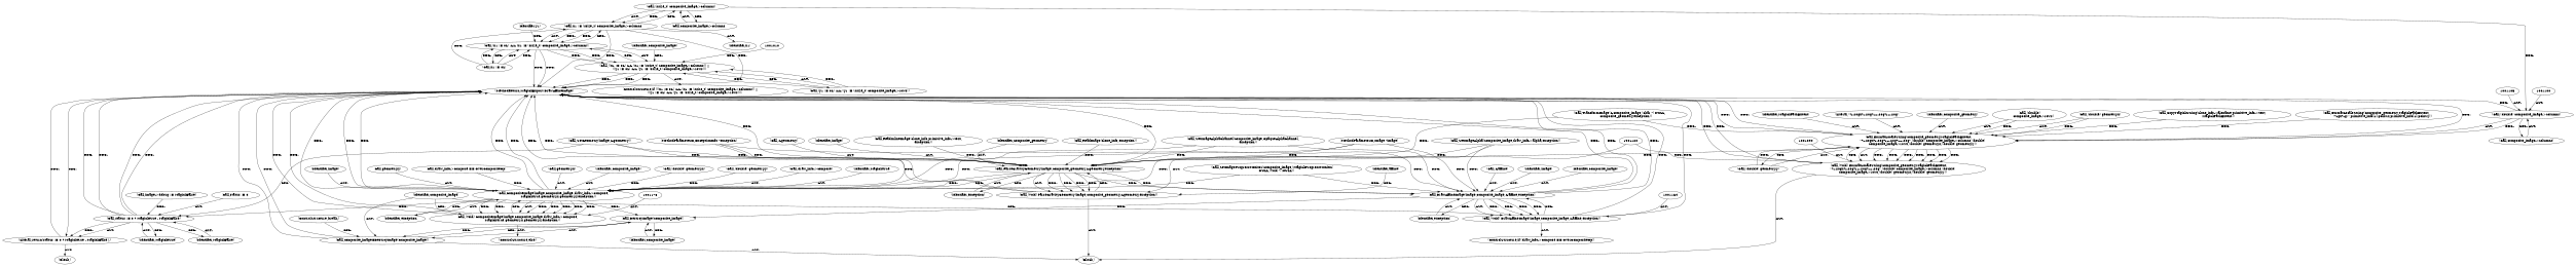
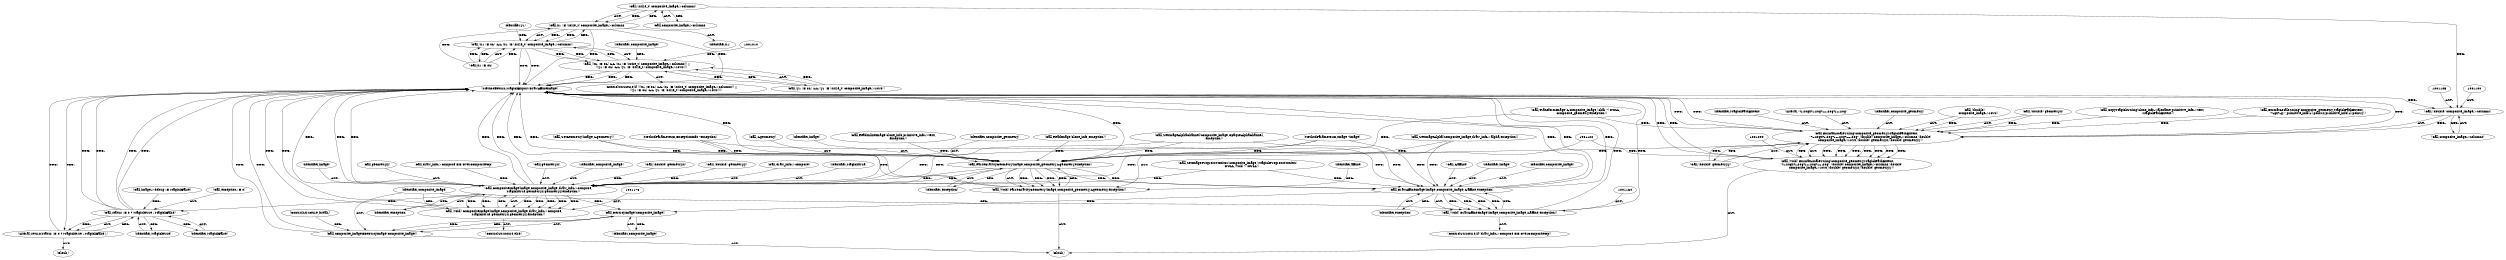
  digraph {
    n1 [label="(Call,(ssize_t) composite_image->columns)"]
    n2 [label="(Call,x1 != (ssize_t) composite_image->columns)"]
    n3 [label="(Call,(double) composite_image->columns)"]
    n4 [label="(Call,composite_image->columns)"]
    n5 [label="(Call,(x1 != 0L) && (x1 != (ssize_t) composite_image->columns))"]
    n6 [label="(MethodReturn,MagickExport DrawAffineImage)"]
    n7 [label="(Identifier,x1)"]
    n8 [label="(Call,FormatLocaleString(composite_geometry,MagickPathExtent,\n        \"%.20gx%.20g%+.20g%+.20g\",(double) composite_image->columns,(double)\n        composite_image->rows,(double) geometry.x,(double) geometry.y))"]
    n9 [label="(Call,composite_image->columns)"]
    n10 [label="(Call,((x1 != 0L) && (x1 != (ssize_t) composite_image->columns)) ||\n          ((y1 != 0L) && (y1 != (ssize_t) composite_image->rows)))"]
    n11 [label="(Call,x1 != 0L)"]
    n12 [label="(Literal,return(status != 0 ? MagickTrue : MagickFalse);)"]
    n13 [label="(Call,(y1 != 0L) && (y1 != (ssize_t) composite_image->rows))"]
    n14 [label="(ControlStructure,if (((x1 != 0L) && (x1 != (ssize_t) composite_image->columns)) ||\n          ((y1 != 0L) && (y1 != (ssize_t) composite_image->rows))))"]
    n15 [label="(Call,(void) FormatLocaleString(composite_geometry,MagickPathExtent,\n        \"%.20gx%.20g%+.20g%+.20g\",(double) composite_image->columns,(double)\n        composite_image->rows,(double) geometry.x,(double) geometry.y))"]
    n16 [label="(Call,ParseGravityGeometry(image,composite_geometry,&geometry,exception))"]
    n17 [label="(Call,(double) geometry.y)"]
    n18 [label="(Block,)"]
    n19 [label="(Call,(void) ParseGravityGeometry(image,composite_geometry,&geometry,exception))"]
    n20 [label="(Call,DrawAffineImage(image,composite_image,&affine,exception))"]
    n21 [label="(Call,CompositeImage(image,composite_image,draw_info->compose,\n          MagickTrue,geometry.x,geometry.y,exception))"]
    n22 [label="(Identifier,exception)"]
    n23 [label="(Call,(void) DrawAffineImage(image,composite_image,&affine,exception))"]
    n24 [label="(Call,DestroyImage(composite_image))"]
    n25 [label="(Identifier,exception)"]
    n26 [label="(Call,(void) CompositeImage(image,composite_image,draw_info->compose,\n          MagickTrue,geometry.x,geometry.y,exception))"]
    n27 [label="(Call,status != 0 ? MagickTrue : MagickFalse)"]
    n28 [label="(Identifier,exception)"]
    n29 [label="(ControlStructure,if (draw_info->compose == OverCompositeOp))"]
    n30 [label="(Call,composite_image=DestroyImage(composite_image))"]
    n31 [label="(Identifier,composite_image)"]
    n32 [label="(ControlStructure,else)"]
    n33 [label="(Identifier,MagickFalse)"]
    n34 [label="(Identifier,MagickTrue)"]
    n35 [label="(Block,)"]
    n36 [label="(Call,draw_info->compose)"]
    n37 [label="(Identifier,composite_geometry)"]
    n38 [label="(ControlStructure,break;)"]
    n39 [label="(Identifier,MagickTrue)"]
    n40 [label="(Identifier,image)"]
    n41 [label="(Call,geometry.y)"]
    n42 [label="(Call,draw_info->compose == OverCompositeOp)"]
    n43 [label="(Call,&geometry)"]
    n44 [label="(Identifier,composite_image)"]
    n45 [label="(Call,image->debug != MagickFalse)"]
    n46 [label="(Call,geometry.x)"]
    n47 [label="(Call,SetImageAlpha(composite_image,draw_info->alpha,exception))"]
    n48 [label="(Identifier,affine)"]
    n49 [label="(Identifier,composite_image)"]
    n50 [label="(Call,(double) geometry.x)"]
    n51 [label="(Identifier,y1)"]
    n52 [label="(Identifier,image)"]
    n53 [label="(Call,(double) geometry.y)"]
    n54 [label="(Call,(double)\n        composite_image->rows)"]
    n55 [label="(Call,&affine)"]
    n56 [label="(Identifier,composite_image)"]
    n57 [label="(Call,(double) geometry.x)"]
-   n58 [label="(Call,status != 0)"]
+   n58 [label="(Call,exception != 0)"]
    n59 [label="(Call,SetImageAlphaChannel(composite_image,OpaqueAlphaChannel,\n          exception))"]
    n60 [label="(Call,CopyMagickString(clone_info->filename,primitive_info->text,\n            MagickPathExtent))"]
    n61 [label="(Identifier,composite_image)"]
    n62 [label="(Call,FormatLocaleString(composite_geometry,MagickPathExtent,\n            \"%gx%g!\",primitive_info[1].point.x,primitive_info[1].point.y))"]
    n63 [label="(Identifier,MagickPathExtent)"]
    n64 [label="(Call,SetGeometry(image,&geometry))"]
    n65 [label="(Call,ReadInlineImage(clone_info,primitive_info->text,\n          exception))"]
    n66 [label="(MethodParameterIn,ExceptionInfo *exception)"]
    n67 [label="(Call,SetImageProgressMonitor(composite_image,(MagickProgressMonitor)\n        NULL,(void *) NULL))"]
    n68 [label="(Identifier,composite_geometry)"]
    n69 [label="(Identifier,image)"]
    n70 [label="(Literal,\"%.20gx%.20g%+.20g%+.20g\")"]
    n71 [label="(MethodParameterIn,Image *image)"]
    n72 [label="(Call,TransformImage(&composite_image,(char *) NULL,\n            composite_geometry,exception))"]
    n73 [label="(Call,ReadImage(clone_info,exception))"]
    1001010
    1001100
    1001105
    1001094
    n78 [label=1901120]
    1001164
    1001173
    n1 -> n2 [label="AST: "]
    n1 -> n2 [label="DDG: "]
    n1 -> n3 [label="DDG: "]
    n1 -> n4 [label="CFG: "]
    n2 -> n1 [label="CFG: "]
    n2 -> n5 [label="AST: "]
    n2 -> n5 [label="DDG: "]
    n2 -> n5 [label="DDG: "]
    n2 -> n6 [label="DDG: "]
    n2 -> n6 [label="DDG: "]
    n2 -> n7 [label="AST: "]
-   n3 -> n6 [label="DDG: "]
+   n6 -> n3 [label="DDG: "]
    n3 -> n8 [label="AST: "]
    n3 -> n8 [label="DDG: "]
    n3 -> n9 [label="CFG: "]
    n4 -> n1 [label="AST: "]
    n5 -> n2 [label="CFG: "]
    n5 -> n6 [label="DDG: "]
    n5 -> n6 [label="DDG: "]
    n5 -> n10 [label="AST: "]
    n5 -> n10 [label="DDG: "]
    n5 -> n10 [label="DDG: "]
    n5 -> n11 [label="CFG: "]
    n6 -> n12 [label="CFG: "]
    n8 -> n6 [label="DDG: "]
    n8 -> n6 [label="DDG: "]
    n8 -> n6 [label="DDG: "]
    n8 -> n15 [label="AST: "]
    n8 -> n15 [label="DDG: "]
    n8 -> n15 [label="DDG: "]
    n8 -> n15 [label="DDG: "]
    n8 -> n15 [label="DDG: "]
    n8 -> n15 [label="DDG: "]
    n8 -> n15 [label="DDG: "]
    n8 -> n15 [label="DDG: "]
    n8 -> n16 [label="DDG: "]
    n8 -> n17 [label="CFG: "]
    n9 -> n3 [label="AST: "]
    n10 -> n5 [label="CFG: "]
    n10 -> n6 [label="DDG: "]
    n10 -> n6 [label="DDG: "]
    n10 -> n6 [label="DDG: "]
    n10 -> n13 [label="CFG: "]
    n10 -> n14 [label="AST: "]
    n11 -> n2 [label="DDG: "]
    n11 -> n5 [label="AST: "]
    n11 -> n5 [label="DDG: "]
    n11 -> n5 [label="DDG: "]
    n12 -> n6 [label="DDG: "]
-   n64 -> n27 [label="CFG: "]
+   n12 -> n27 [label="CFG: "]
    n12 -> n35 [label="AST: "]
    n13 -> n10 [label="AST: "]
    n13 -> n10 [label="DDG: "]
    n13 -> n10 [label="DDG: "]
    n15 -> n6 [label="DDG: "]
    n15 -> n6 [label="DDG: "]
    n15 -> n8 [label="CFG: "]
    n15 -> n18 [label="AST: "]
    n16 -> n6 [label="DDG: "]
    n16 -> n6 [label="DDG: "]
    n16 -> n19 [label="AST: "]
    n16 -> n19 [label="DDG: "]
    n16 -> n19 [label="DDG: "]
    n16 -> n19 [label="DDG: "]
    n16 -> n19 [label="DDG: "]
    n16 -> n20 [label="DDG: "]
    n16 -> n20 [label="DDG: "]
    n16 -> n21 [label="DDG: "]
    n16 -> n21 [label="DDG: "]
    n16 -> n22 [label="CFG: "]
    n17 -> n8 [label="AST: "]
    n17 -> n8 [label="DDG: "]
    n19 -> n6 [label="DDG: "]
    n19 -> n6 [label="DDG: "]
    n19 -> n16 [label="CFG: "]
    n19 -> n18 [label="AST: "]
    n20 -> n6 [label="DDG: "]
    n20 -> n6 [label="DDG: "]
    n20 -> n6 [label="DDG: "]
    n20 -> n23 [label="AST: "]
    n20 -> n23 [label="DDG: "]
    n20 -> n23 [label="DDG: "]
    n20 -> n23 [label="DDG: "]
    n20 -> n23 [label="DDG: "]
    n20 -> n24 [label="DDG: "]
    n20 -> n25 [label="CFG: "]
    n21 -> n6 [label="DDG: "]
    n21 -> n6 [label="DDG: "]
    n21 -> n6 [label="DDG: "]
    n21 -> n6 [label="DDG: "]
    n21 -> n6 [label="DDG: "]
    n21 -> n24 [label="DDG: "]
    n21 -> n26 [label="AST: "]
    n21 -> n26 [label="DDG: "]
    n21 -> n26 [label="DDG: "]
    n21 -> n26 [label="DDG: "]
    n21 -> n26 [label="DDG: "]
    n21 -> n26 [label="DDG: "]
    n21 -> n26 [label="DDG: "]
    n21 -> n26 [label="DDG: "]
    n21 -> n27 [label="DDG: "]
    n21 -> n28 [label="CFG: "]
    n22 -> n16 [label="AST: "]
    n23 -> n6 [label="DDG: "]
    n23 -> n6 [label="DDG: "]
    n23 -> n20 [label="CFG: "]
    n23 -> n29 [label="AST: "]
    n24 -> n30 [label="AST: "]
    n24 -> n30 [label="DDG: "]
    n24 -> n31 [label="CFG: "]
    n25 -> n20 [label="AST: "]
    n26 -> n6 [label="DDG: "]
    n26 -> n6 [label="DDG: "]
    n26 -> n21 [label="CFG: "]
    n26 -> n32 [label="AST: "]
    n27 -> n6 [label="DDG: "]
    n27 -> n6 [label="DDG: "]
    n27 -> n6 [label="DDG: "]
    n27 -> n6 [label="DDG: "]
    n27 -> n12 [label="AST: "]
    n27 -> n12 [label="DDG: "]
    n27 -> n33 [label="CFG: "]
    n27 -> n34 [label="CFG: "]
    n28 -> n21 [label="AST: "]
    n30 -> n6 [label="DDG: "]
    n30 -> n6 [label="DDG: "]
    n30 -> n18 [label="AST: "]
    n30 -> n24 [label="CFG: "]
    n31 -> n24 [label="AST: "]
    n33 -> n27 [label="AST: "]
    n34 -> n27 [label="AST: "]
    n36 -> n21 [label="AST: "]
    n37 -> n8 [label="AST: "]
    n38 -> n30 [label="CFG: "]
    n39 -> n21 [label="AST: "]
    n40 -> n21 [label="AST: "]
    n41 -> n21 [label="AST: "]
    n42 -> n21 [label="DDG: "]
    n43 -> n16 [label="AST: "]
    n44 -> n20 [label="AST: "]
    n45 -> n27 [label="DDG: "]
    n46 -> n21 [label="AST: "]
    n47 -> n16 [label="DDG: "]
    n47 -> n20 [label="DDG: "]
    n47 -> n21 [label="DDG: "]
    n48 -> n19 [label="CFG: "]
    n49 -> n21 [label="AST: "]
    n50 -> n21 [label="DDG: "]
    n51 -> n5 [label="CFG: "]
    n52 -> n16 [label="AST: "]
    n53 -> n21 [label="DDG: "]
    n54 -> n8 [label="AST: "]
    n54 -> n8 [label="DDG: "]
    n55 -> n20 [label="AST: "]
    n56 -> n10 [label="CFG: "]
    n57 -> n8 [label="AST: "]
    n57 -> n8 [label="DDG: "]
    n58 -> n27 [label="AST: "]
    n59 -> n16 [label="DDG: "]
    n59 -> n20 [label="DDG: "]
    n59 -> n21 [label="DDG: "]
    n60 -> n8 [label="DDG: "]
    n61 -> n23 [label="CFG: "]
    n61 -> n26 [label="CFG: "]
    n61 -> n30 [label="AST: "]
    n62 -> n8 [label="DDG: "]
    n63 -> n8 [label="AST: "]
    n64 -> n16 [label="DDG: "]
    n64 -> n16 [label="DDG: "]
    n65 -> n16 [label="DDG: "]
    n66 -> n16 [label="DDG: "]
    n66 -> n20 [label="DDG: "]
    n66 -> n21 [label="DDG: "]
    n67 -> n20 [label="DDG: "]
    n67 -> n21 [label="DDG: "]
    n68 -> n16 [label="AST: "]
    n69 -> n20 [label="AST: "]
    n70 -> n8 [label="AST: "]
    n71 -> n16 [label="DDG: "]
    n71 -> n20 [label="DDG: "]
    n71 -> n21 [label="DDG: "]
    n72 -> n8 [label="DDG: "]
    n72 -> n16 [label="DDG: "]
    n73 -> n16 [label="DDG: "]
    1001010 -> n10 [label="CFG: "]
    1001100 -> n3 [label="AST: "]
    1001105 -> n3 [label="AST: "]
    1001094 -> n15 [label="AST: "]
    n78 -> n15 [label="CFG: "]
    n78 -> n19 [label="AST: "]
    1001164 -> n23 [label="AST: "]
    1001173 -> n26 [label="AST: "]
  }
